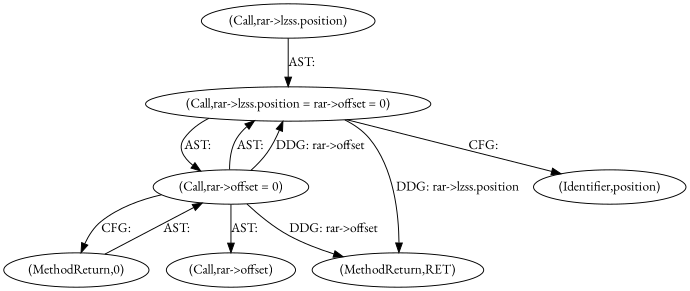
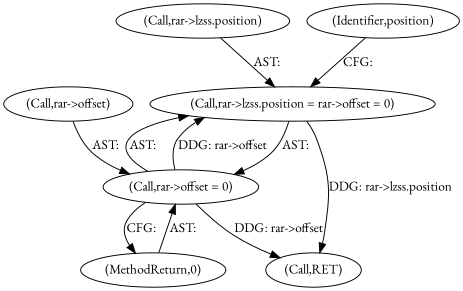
  digraph {
    fontname="EB Garamond"
    node [fontname="EB Garamond"]
    edge [fontname="EB Garamond"]
    n1 [label="(Call,rar->lzss.position = rar->offset = 0)"]
    n2 [label="(Call,rar->offset = 0)"]
-   n3 [label="(MethodReturn,RET)"]
+   n3 [label="(Call,RET)"]
    n4 [label="(MethodReturn,0)"]
    n5 [label="(Call,rar->lzss.position)"]
    n6 [label="(Identifier,position)"]
    n7 [label="(Call,rar->offset)"]
    n1 -> n2 [label="AST: "]
    n1 -> n3 [label="DDG: rar->lzss.position"]
    n2 -> n1 [label="AST: "]
    n2 -> n1 [label="DDG: rar->offset"]
    n2 -> n3 [label="DDG: rar->offset"]
    n2 -> n4 [label="CFG: "]
    n4 -> n2 [label="AST: "]
    n5 -> n1 [label="AST: "]
-   n1 -> n6 [label="CFG: "]
-   n2 -> n7 [label="AST: "]
+   n6 -> n1 [label="CFG: "]
+   n7 -> n2 [label="AST: "]
  }
